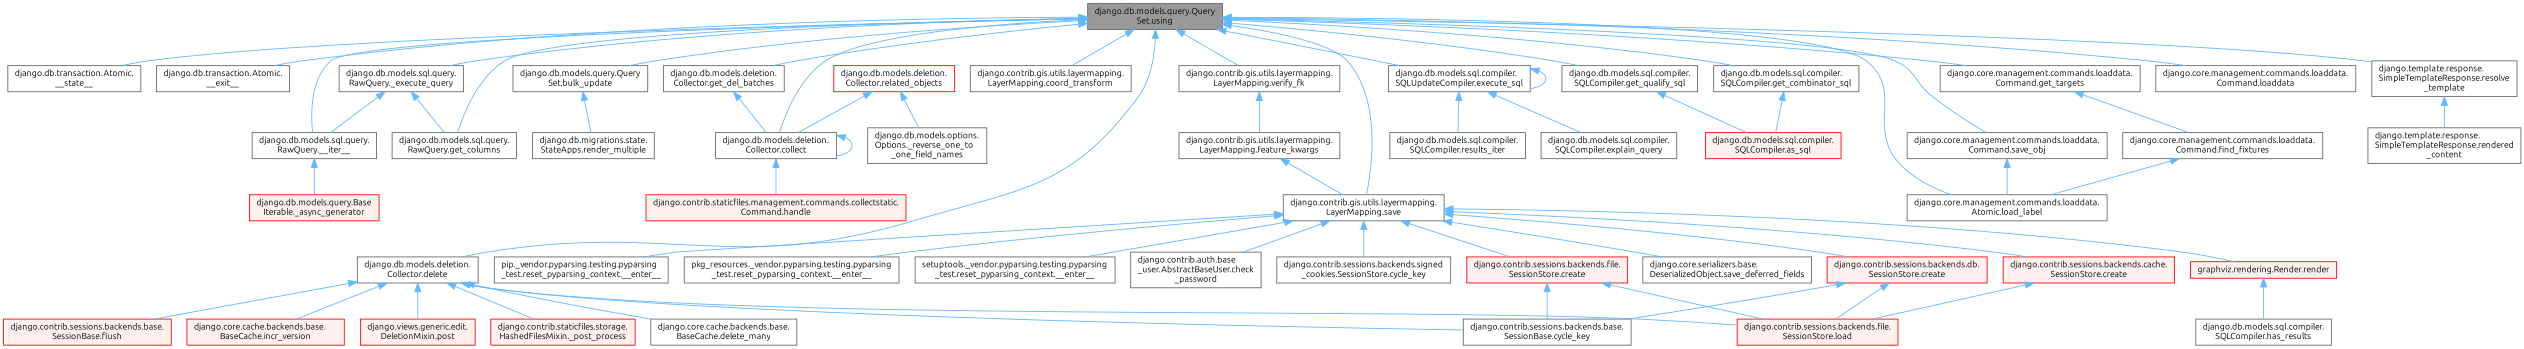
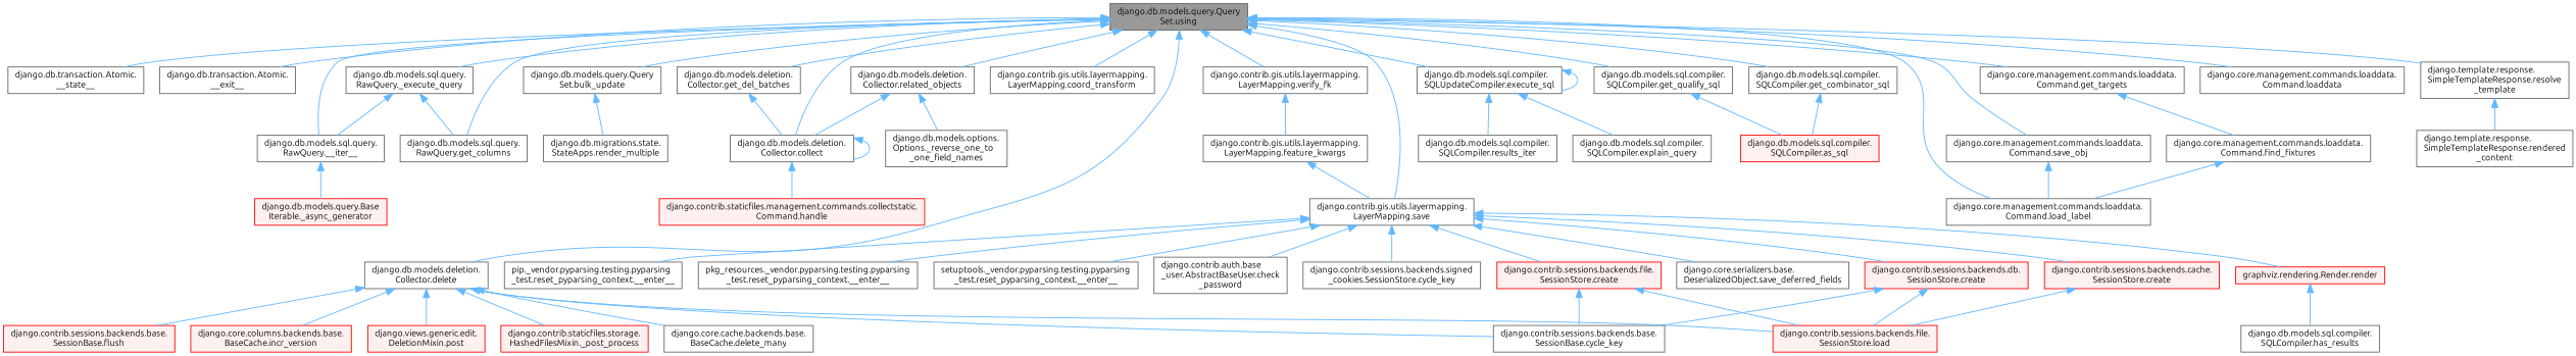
  digraph {
    fontname=Ubuntu
    rankdir=TB
    node [color=grey40 fillcolor=white fontname=Ubuntu fontsize=10 shape=box style=filled]
    edge [color=steelblue1 dir=back fontname=Ubuntu fontsize=10 labelfontname=Helvetica labelfontsize=10 style=solid]
    n1 [color=gray40 fillcolor=grey60 fontcolor=black height=0.2 label="django.db.models.query.Query\lSet.using" width=0.4]
    n2 [height=0.2 label="django.db.transaction.Atomic.\l__state__" width=0.4]
    n3 [height=0.2 label="django.db.transaction.Atomic.\l__exit__" width=0.4]
    n4 [height=0.2 label="django.db.models.sql.query.\lRawQuery.__iter__" width=0.4]
    n5 [height=0.2 label="django.db.models.sql.query.\lRawQuery._execute_query" width=0.4]
    n6 [height=0.2 label="django.db.models.sql.query.\lRawQuery.get_columns" width=0.4]
    n7 [height=0.2 label="django.db.models.query.Query\lSet.bulk_update" width=0.4]
    n8 [height=0.2 label="django.db.models.deletion.\lCollector.collect" width=0.4]
    n9 [height=0.2 label="django.contrib.gis.utils.layermapping.\lLayerMapping.coord_transform" width=0.4]
    n10 [height=0.2 label="django.db.models.deletion.\lCollector.delete" width=0.4]
    n11 [height=0.2 label="django.db.models.sql.compiler.\lSQLUpdateCompiler.execute_sql" width=0.4]
    n12 [height=0.2 label="django.db.models.sql.compiler.\lSQLCompiler.get_combinator_sql" width=0.4]
    n13 [height=0.2 label="django.db.models.deletion.\lCollector.get_del_batches" width=0.4]
    n14 [height=0.2 label="django.db.models.sql.compiler.\lSQLCompiler.get_qualify_sql" width=0.4]
    n15 [height=0.2 label="django.core.management.commands.loaddata.\lCommand.get_targets" width=0.4]
-   n16 [height=0.2 label="django.core.management.commands.loaddata.\lAtomic.load_label" width=0.4]
+   n16 [height=0.2 label="django.core.management.commands.loaddata.\lCommand.load_label" width=0.4]
    n17 [height=0.2 label="django.core.management.commands.loaddata.\lCommand.loaddata" width=0.4]
-   n18 [color=red height=0.2 label="django.db.models.deletion.\lCollector.related_objects" width=0.4]
+   n18 [height=0.2 label="django.db.models.deletion.\lCollector.related_objects" width=0.4]
    n19 [height=0.2 label="django.template.response.\lSimpleTemplateResponse.resolve\l_template" width=0.4]
    n20 [height=0.2 label="django.contrib.gis.utils.layermapping.\lLayerMapping.save" width=0.4]
    n21 [height=0.2 label="django.core.management.commands.loaddata.\lCommand.save_obj" width=0.4]
    n22 [height=0.2 label="django.contrib.gis.utils.layermapping.\lLayerMapping.verify_fk" width=0.4]
    n23 [color=red fillcolor="#FFF0F0" height=0.2 label="django.db.models.query.Base\lIterable._async_generator" width=0.4]
    n24 [height=0.2 label="django.db.migrations.state.\lStateApps.render_multiple" width=0.4]
    n25 [color=red fillcolor="#FFF0F0" height=0.2 label="django.contrib.staticfiles.management.commands.collectstatic.\lCommand.handle" width=0.4]
    n26 [color=red fillcolor="#FFF0F0" height=0.2 label="django.contrib.staticfiles.storage.\lHashedFilesMixin._post_process" width=0.4]
    n27 [height=0.2 label="django.contrib.sessions.backends.base.\lSessionBase.cycle_key" width=0.4]
    n28 [height=0.2 label="django.core.cache.backends.base.\lBaseCache.delete_many" width=0.4]
    n29 [color=red fillcolor="#FFF0F0" height=0.2 label="django.contrib.sessions.backends.base.\lSessionBase.flush" width=0.4]
-   n30 [color=red fillcolor="#FFF0F0" height=0.2 label="django.core.cache.backends.base.\lBaseCache.incr_version" width=0.4]
+   n30 [color=red fillcolor="#FFF0F0" height=0.2 label="django.core.columns.backends.base.\lBaseCache.incr_version" width=0.4]
    n31 [color=red fillcolor="#FFF0F0" height=0.2 label="django.contrib.sessions.backends.file.\lSessionStore.load" width=0.4]
    n32 [color=red fillcolor="#FFF0F0" height=0.2 label="django.views.generic.edit.\lDeletionMixin.post" width=0.4]
    n33 [height=0.2 label="django.db.models.sql.compiler.\lSQLCompiler.explain_query" width=0.4]
    n34 [height=0.2 label="django.db.models.sql.compiler.\lSQLCompiler.results_iter" width=0.4]
    n35 [color=red fillcolor="#FFF0F0" height=0.2 label="django.db.models.sql.compiler.\lSQLCompiler.as_sql" width=0.4]
    n36 [height=0.2 label="django.core.management.commands.loaddata.\lCommand.find_fixtures" width=0.4]
    n37 [height=0.2 label="django.db.models.options.\lOptions._reverse_one_to\l_one_field_names" width=0.4]
    n38 [height=0.2 label="django.template.response.\lSimpleTemplateResponse.rendered\l_content" width=0.4]
    n39 [height=0.2 label="pip._vendor.pyparsing.testing.pyparsing\l_test.reset_pyparsing_context.__enter__" width=0.4]
    n40 [height=0.2 label="pkg_resources._vendor.pyparsing.testing.pyparsing\l_test.reset_pyparsing_context.__enter__" width=0.4]
    n41 [height=0.2 label="setuptools._vendor.pyparsing.testing.pyparsing\l_test.reset_pyparsing_context.__enter__" width=0.4]
    n42 [height=0.2 label="django.contrib.auth.base\l_user.AbstractBaseUser.check\l_password" width=0.4]
    n43 [color=red fillcolor="#FFF0F0" height=0.2 label="django.contrib.sessions.backends.cache.\lSessionStore.create" width=0.4]
    n44 [color=red fillcolor="#FFF0F0" height=0.2 label="django.contrib.sessions.backends.db.\lSessionStore.create" width=0.4]
    n45 [color=red fillcolor="#FFF0F0" height=0.2 label="django.contrib.sessions.backends.file.\lSessionStore.create" width=0.4]
    n46 [height=0.2 label="django.contrib.sessions.backends.signed\l_cookies.SessionStore.cycle_key" width=0.4]
    n47 [color=red fillcolor="#FFF0F0" height=0.2 label="graphviz.rendering.Render.render" width=0.4]
    n48 [height=0.2 label="django.core.serializers.base.\lDeserializedObject.save_deferred_fields" width=0.4]
    n49 [height=0.2 label="django.contrib.gis.utils.layermapping.\lLayerMapping.feature_kwargs" width=0.4]
    n50 [height=0.2 label="django.db.models.sql.compiler.\lSQLCompiler.has_results" width=0.4]
    n1 -> n2
    n1 -> n3
    n1 -> n4
    n1 -> n5
    n1 -> n6
    n1 -> n7
    n1 -> n8
    n1 -> n9
    n1 -> n10
    n1 -> n11
    n1 -> n12
    n1 -> n13
    n1 -> n14
    n1 -> n15
    n1 -> n16
    n1 -> n17
+   n1 -> n18
    n1 -> n19
    n1 -> n20
    n1 -> n21
    n1 -> n22
    n4 -> n23
    n5 -> n4
    n5 -> n6
    n7 -> n24
    n8 -> n8
    n8 -> n25
    n10 -> n26
    n10 -> n27
    n10 -> n28
    n10 -> n29
    n10 -> n30
    n10 -> n31
    n10 -> n32
    n11 -> n11
    n11 -> n33
    n11 -> n34
    n12 -> n35
    n13 -> n8
    n14 -> n35
    n15 -> n36
    n18 -> n8
    n18 -> n37
    n19 -> n38
    n20 -> n39
    n20 -> n40
    n20 -> n41
    n20 -> n42
    n20 -> n43
    n20 -> n44
    n20 -> n45
    n20 -> n46
    n20 -> n47
    n20 -> n48
    n21 -> n16
    n22 -> n49
    n36 -> n16
    n43 -> n31
    n44 -> n27
    n44 -> n31
    n45 -> n27
    n45 -> n31
    n47 -> n50
    n49 -> n20
  }
